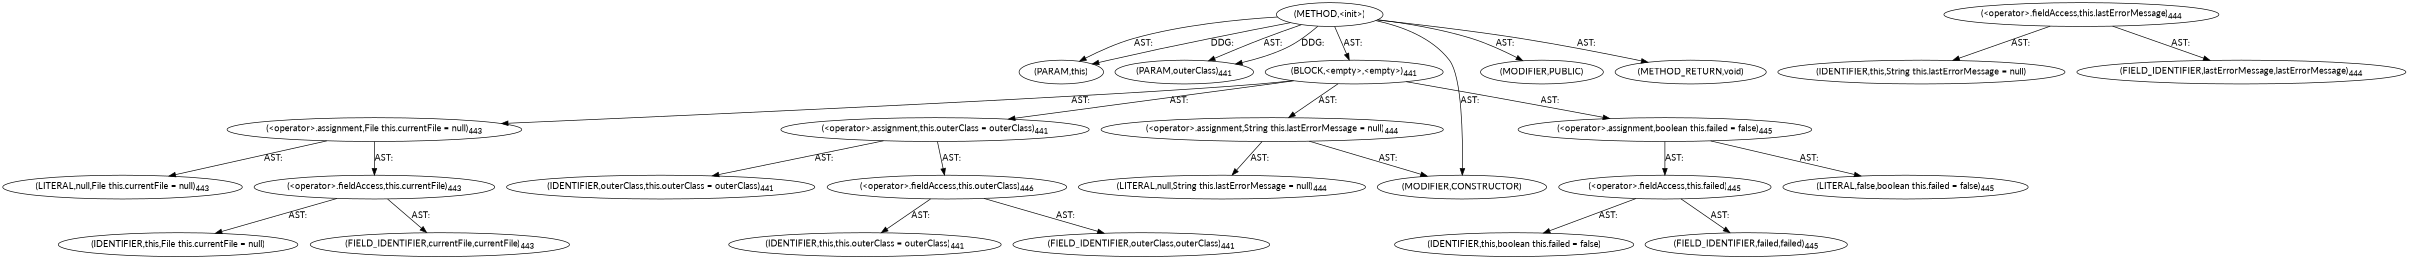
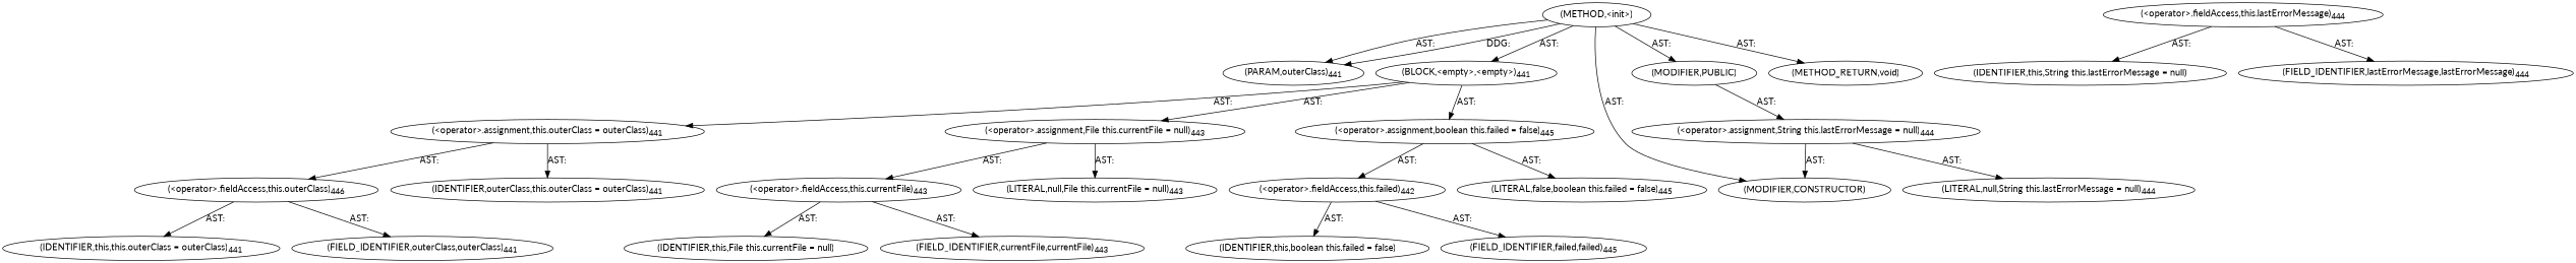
  digraph {
    fontname=Lato
    node [fontname=Lato]
    edge [fontname=Lato]
    n1 [label=<(METHOD,&lt;init&gt;)>]
-   n2 [label=<(PARAM,this)>]
    n3 [label=<(PARAM,outerClass)<SUB>441</SUB>>]
    n4 [label=<(BLOCK,&lt;empty&gt;,&lt;empty&gt;)<SUB>441</SUB>>]
    n5 [label=<(MODIFIER,CONSTRUCTOR)>]
    n6 [label=<(MODIFIER,PUBLIC)>]
    n7 [label=<(METHOD_RETURN,void)>]
    n8 [label=<(&lt;operator&gt;.assignment,this.outerClass = outerClass)<SUB>441</SUB>>]
    n9 [label=<(&lt;operator&gt;.assignment,File this.currentFile = null)<SUB>443</SUB>>]
    n10 [label=<(&lt;operator&gt;.assignment,String this.lastErrorMessage = null)<SUB>444</SUB>>]
    n11 [label=<(&lt;operator&gt;.assignment,boolean this.failed = false)<SUB>445</SUB>>]
    n12 [label=<(&lt;operator&gt;.fieldAccess,this.outerClass)<SUB>446</SUB>>]
    n13 [label=<(IDENTIFIER,outerClass,this.outerClass = outerClass)<SUB>441</SUB>>]
    n14 [label=<(&lt;operator&gt;.fieldAccess,this.currentFile)<SUB>443</SUB>>]
    n15 [label=<(LITERAL,null,File this.currentFile = null)<SUB>443</SUB>>]
    n16 [label=<(LITERAL,null,String this.lastErrorMessage = null)<SUB>444</SUB>>]
-   n17 [label=<(&lt;operator&gt;.fieldAccess,this.failed)<SUB>445</SUB>>]
+   n17 [label=<(&lt;operator&gt;.fieldAccess,this.failed)<SUB>442</SUB>>]
    n18 [label=<(LITERAL,false,boolean this.failed = false)<SUB>445</SUB>>]
    n19 [label=<(IDENTIFIER,this,this.outerClass = outerClass)<SUB>441</SUB>>]
    n20 [label=<(FIELD_IDENTIFIER,outerClass,outerClass)<SUB>441</SUB>>]
    n21 [label=<(IDENTIFIER,this,File this.currentFile = null)>]
    n22 [label=<(FIELD_IDENTIFIER,currentFile,currentFile)<SUB>443</SUB>>]
    n23 [label=<(&lt;operator&gt;.fieldAccess,this.lastErrorMessage)<SUB>444</SUB>>]
    n24 [label=<(IDENTIFIER,this,String this.lastErrorMessage = null)>]
    n25 [label=<(FIELD_IDENTIFIER,lastErrorMessage,lastErrorMessage)<SUB>444</SUB>>]
    n26 [label=<(IDENTIFIER,this,boolean this.failed = false)>]
    n27 [label=<(FIELD_IDENTIFIER,failed,failed)<SUB>445</SUB>>]
-   n1 -> n2 [label="AST: "]
-   n1 -> n2 [label="DDG: "]
    n1 -> n3 [label="AST: "]
    n1 -> n3 [label="DDG: "]
    n1 -> n4 [label="AST: "]
    n1 -> n5 [label="AST: "]
    n1 -> n6 [label="AST: "]
    n1 -> n7 [label="AST: "]
    n4 -> n8 [label="AST: "]
    n4 -> n9 [label="AST: "]
-   n4 -> n10 [label="AST: "]
+   n6 -> n10 [label="AST: "]
    n4 -> n11 [label="AST: "]
    n8 -> n12 [label="AST: "]
    n8 -> n13 [label="AST: "]
    n9 -> n14 [label="AST: "]
    n9 -> n15 [label="AST: "]
    n10 -> n5 [label="AST: "]
    n10 -> n16 [label="AST: "]
    n11 -> n17 [label="AST: "]
    n11 -> n18 [label="AST: "]
    n12 -> n19 [label="AST: "]
    n12 -> n20 [label="AST: "]
    n14 -> n21 [label="AST: "]
    n14 -> n22 [label="AST: "]
    n17 -> n26 [label="AST: "]
    n17 -> n27 [label="AST: "]
    n23 -> n24 [label="AST: "]
    n23 -> n25 [label="AST: "]
  }
